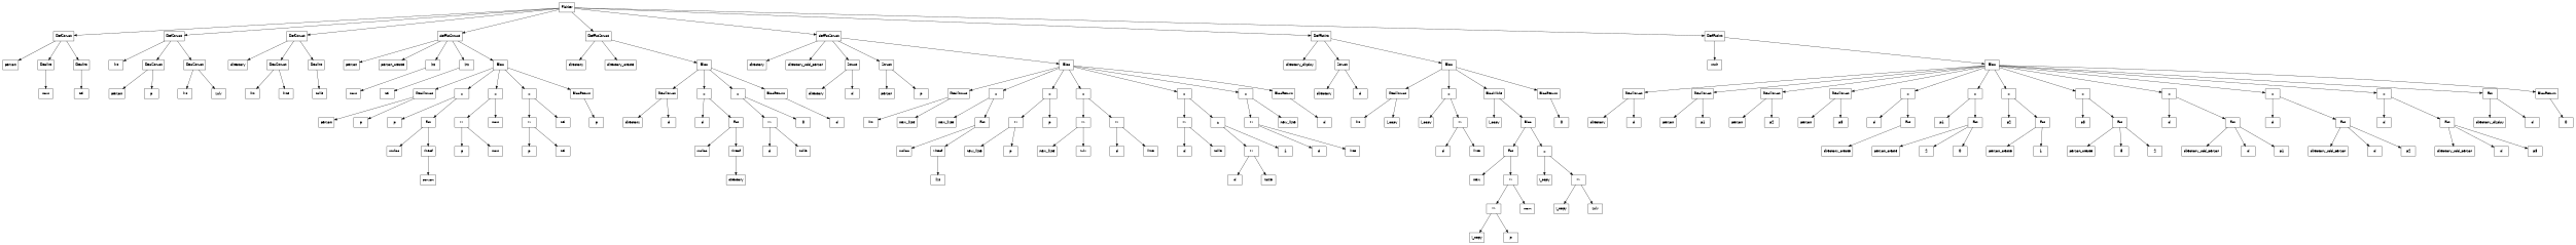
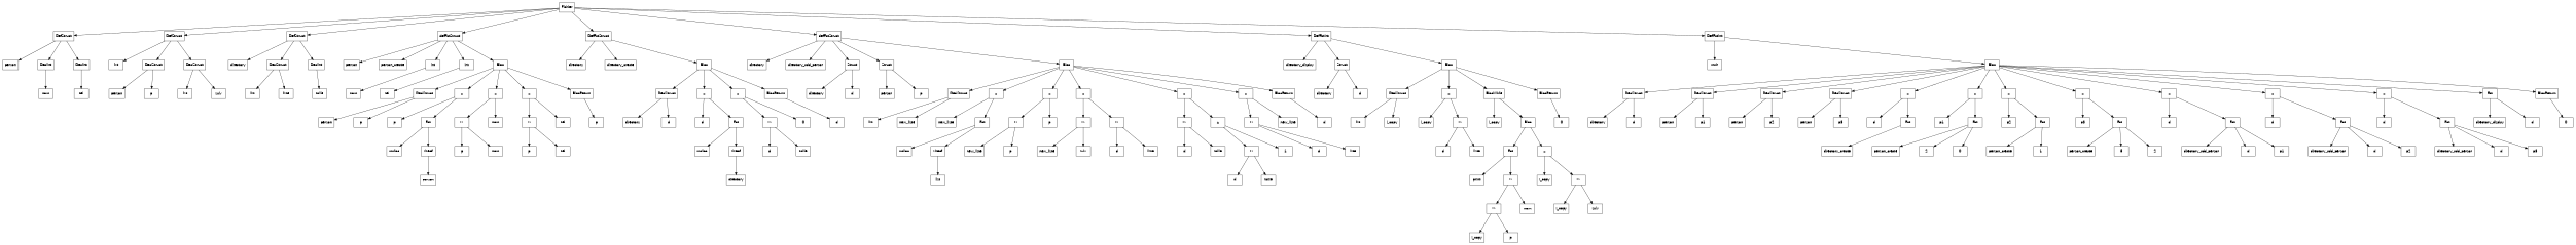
  digraph {
    fontname=Lato
    nodesep=1
    ranksep=1
    node [fontname=Lato shape=box]
    edge [fontname=Lato]
    n1 [label=Fichier]
    n2 [label=DefStruct]
    n3 [label=DefStruct]
    n4 [label=DefStruct]
    n5 [label=defFctStruct]
    n6 [label=DefFctStruct]
    n7 [label=defFctStruct]
    n8 [label=DefFctInt]
    n9 [label=DefFctInt]
    n10 [label=person]
    n11 [label=DeclInt]
    n12 [label=DeclInt]
    n13 [label=list]
    n14 [label=DeclStruct]
    n15 [label=DeclStruct]
    n16 [label=directory]
    n17 [label=DeclStruct]
    n18 [label=DeclInt]
    n19 [label=person]
    n20 [label=person_create]
    n21 [label=Int]
    n22 [label=Int]
    n23 [label=Bloc]
    n24 [label=directory]
    n25 [label=directory_create]
    n26 [label=Bloc]
    n27 [label=directory]
    n28 [label=directory_add_person]
    n29 [label=Struct]
    n30 [label=Struct]
    n31 [label=Bloc]
    n32 [label=directory_display]
    n33 [label=Struct]
    n34 [label=Bloc]
    n35 [label=main]
    n36 [label=Bloc]
    n37 [label=nom]
    n38 [label=tel]
    n39 [label=person]
    n40 [label=p]
    n41 [label=list]
    n42 [label=suiv]
    n43 [label=list]
    n44 [label=liste]
    n45 [label=taille]
    n46 [label=nom]
    n47 [label=tel]
    n48 [label=DeclStruct]
    n49 [label="="]
    n50 [label="="]
    n51 [label="="]
    n52 [label=BlocReturn]
    n53 [label=person]
    n54 [label=p]
    n55 [label=p]
    n56 [label=Fct]
    n57 [label="->"]
    n58 [label=nom]
    n59 [label="->"]
    n60 [label=tel]
    n61 [label=p]
    n62 [label=malloc]
    n63 [label=sizeof]
    n64 [label=person]
    n65 [label=p]
    n66 [label=nom]
    n67 [label=p]
    n68 [label=tel]
    n69 [label=DeclStruct]
    n70 [label="="]
    n71 [label="="]
    n72 [label=BlocReturn]
    n73 [label=directory]
    n74 [label=d]
    n75 [label=d]
    n76 [label=Fct]
    n77 [label="->"]
    n78 [label=0]
    n79 [label=d]
    n80 [label=malloc]
    n81 [label=sizeof]
    n82 [label=directory]
    n83 [label=d]
    n84 [label=taille]
    n85 [label=directory]
    n86 [label=d]
    n87 [label=person]
    n88 [label=p]
    n89 [label=DeclStruct]
    n90 [label="="]
    n91 [label="="]
    n92 [label="="]
    n93 [label="="]
    n94 [label="="]
    n95 [label=BlocReturn]
    n96 [label=list]
    n97 [label=new_liste]
    n98 [label=new_liste]
    n99 [label=Fct]
    n100 [label="->"]
    n101 [label=p]
    n102 [label="->"]
    n103 [label="->"]
    n104 [label="->"]
    n105 [label="+"]
    n106 [label="->"]
    n107 [label=new_liste]
    n108 [label=d]
    n109 [label=malloc]
    n110 [label=sizeof]
    n111 [label=list]
    n112 [label=new_liste]
    n113 [label=p]
    n114 [label=new_liste]
    n115 [label=suiv]
    n116 [label=d]
    n117 [label=liste]
    n118 [label=d]
    n119 [label=taille]
    n120 [label="->"]
    n121 [label=1]
    n122 [label=d]
    n123 [label=taille]
    n124 [label=d]
    n125 [label=liste]
    n126 [label=directory]
    n127 [label=d]
    n128 [label=DeclStruct]
    n129 [label="="]
    n130 [label=BlocWhile]
    n131 [label=BlocReturn]
    n132 [label=list]
    n133 [label=l_copy]
    n134 [label=l_copy]
    n135 [label="->"]
    n136 [label=l_copy]
    n137 [label=Bloc]
    n138 [label=0]
    n139 [label=d]
    n140 [label=liste]
    n141 [label=Fct]
    n142 [label="="]
-   n143 [label=new]
+   n143 [label=print]
    n144 [label="->"]
    n145 [label=l_copy]
    n146 [label="->"]
    n147 [label="->"]
    n148 [label=nom]
    n149 [label=l_copy]
    n150 [label=p]
    n151 [label=l_copy]
    n152 [label=suiv]
    n153 [label=DeclStruct]
    n154 [label=DeclStruct]
    n155 [label=DeclStruct]
    n156 [label=DeclStruct]
    n157 [label="="]
    n158 [label="="]
    n159 [label="="]
    n160 [label="="]
    n161 [label="="]
    n162 [label="="]
    n163 [label="="]
    n164 [label=Fct]
    n165 [label=BlocReturn]
    n166 [label=directory]
    n167 [label=d]
    n168 [label=person]
    n169 [label=p1]
    n170 [label=person]
    n171 [label=p2]
    n172 [label=person]
    n173 [label=p3]
    n174 [label=d]
    n175 [label=Fct]
    n176 [label=p1]
    n177 [label=Fct]
    n178 [label=p2]
    n179 [label=Fct]
    n180 [label=p3]
    n181 [label=Fct]
    n182 [label=d]
    n183 [label=Fct]
    n184 [label=d]
    n185 [label=Fct]
    n186 [label=d]
    n187 [label=Fct]
    n188 [label=directory_display]
    n189 [label=d]
    n190 [label=0]
    n191 [label=directory_create]
    n192 [label=person_create]
    n193 [label=2]
    n194 [label=0]
    n195 [label=person_create]
    n196 [label=1]
    n197 [label=person_create]
    n198 [label=5]
    n199 [label=2]
    n200 [label=directory_add_person]
    n201 [label=d]
    n202 [label=p1]
    n203 [label=directory_add_person]
    n204 [label=d]
    n205 [label=p2]
    n206 [label=directory_add_person]
    n207 [label=d]
    n208 [label=p3]
    n1 -> n2
    n1 -> n3
    n1 -> n4
    n1 -> n5
    n1 -> n6
    n1 -> n7
    n1 -> n8
    n1 -> n9
    n2 -> n10
    n2 -> n11
    n2 -> n12
    n3 -> n13
    n3 -> n14
    n3 -> n15
    n4 -> n16
    n4 -> n17
    n4 -> n18
    n5 -> n19
    n5 -> n20
    n5 -> n21
    n5 -> n22
    n5 -> n23
    n6 -> n24
    n6 -> n25
    n6 -> n26
    n7 -> n27
    n7 -> n28
    n7 -> n29
    n7 -> n30
    n7 -> n31
    n8 -> n32
    n8 -> n33
    n8 -> n34
    n9 -> n35
    n9 -> n36
    n11 -> n37
    n12 -> n38
    n14 -> n39
    n14 -> n40
    n15 -> n41
    n15 -> n42
    n17 -> n43
    n17 -> n44
    n18 -> n45
    n21 -> n46
    n22 -> n47
    n23 -> n48
    n23 -> n49
    n23 -> n50
    n23 -> n51
    n23 -> n52
    n26 -> n69
    n26 -> n70
    n26 -> n71
    n26 -> n72
    n29 -> n85
    n29 -> n86
    n30 -> n87
    n30 -> n88
    n31 -> n89
    n31 -> n90
    n31 -> n91
    n31 -> n92
    n31 -> n93
    n31 -> n94
    n31 -> n95
    n33 -> n126
    n33 -> n127
    n34 -> n128
    n34 -> n129
    n34 -> n130
    n34 -> n131
    n36 -> n153
    n36 -> n154
    n36 -> n155
    n36 -> n156
    n36 -> n157
    n36 -> n158
    n36 -> n159
    n36 -> n160
    n36 -> n161
    n36 -> n162
    n36 -> n163
    n36 -> n164
    n36 -> n165
    n48 -> n53
    n48 -> n54
    n49 -> n55
    n49 -> n56
    n50 -> n57
    n50 -> n58
    n51 -> n59
    n51 -> n60
    n52 -> n61
    n56 -> n62
    n56 -> n63
    n57 -> n65
    n57 -> n66
    n59 -> n67
    n59 -> n68
    n63 -> n64
    n69 -> n73
    n69 -> n74
    n70 -> n75
    n70 -> n76
    n71 -> n77
    n71 -> n78
    n72 -> n79
    n76 -> n80
    n76 -> n81
    n77 -> n83
    n77 -> n84
    n81 -> n82
    n89 -> n96
    n89 -> n97
    n90 -> n98
    n90 -> n99
    n91 -> n100
    n91 -> n101
    n92 -> n102
    n92 -> n103
    n93 -> n104
    n93 -> n105
    n94 -> n106
    n94 -> n107
    n95 -> n108
    n99 -> n109
    n99 -> n110
    n100 -> n112
    n100 -> n113
    n102 -> n114
    n102 -> n115
    n103 -> n116
    n103 -> n117
    n104 -> n118
    n104 -> n119
    n105 -> n120
    n105 -> n121
    n106 -> n124
    n106 -> n125
    n110 -> n111
    n120 -> n122
    n120 -> n123
    n128 -> n132
    n128 -> n133
    n129 -> n134
    n129 -> n135
    n130 -> n136
    n130 -> n137
    n131 -> n138
    n135 -> n139
    n135 -> n140
    n137 -> n141
    n137 -> n142
    n141 -> n143
    n141 -> n144
    n142 -> n145
    n142 -> n146
    n144 -> n147
    n144 -> n148
    n146 -> n151
    n146 -> n152
    n147 -> n149
    n147 -> n150
    n153 -> n166
    n153 -> n167
    n154 -> n168
    n154 -> n169
    n155 -> n170
    n155 -> n171
    n156 -> n172
    n156 -> n173
    n157 -> n174
    n157 -> n175
    n158 -> n176
    n158 -> n177
    n159 -> n178
    n159 -> n179
    n160 -> n180
    n160 -> n181
    n161 -> n182
    n161 -> n183
    n162 -> n184
    n162 -> n185
    n163 -> n186
    n163 -> n187
    n164 -> n188
    n164 -> n189
    n165 -> n190
    n175 -> n191
    n177 -> n192
    n177 -> n193
    n177 -> n194
    n179 -> n195
    n179 -> n196
    n181 -> n197
    n181 -> n198
    n181 -> n199
    n183 -> n200
    n183 -> n201
    n183 -> n202
    n185 -> n203
    n185 -> n204
    n185 -> n205
    n187 -> n206
    n187 -> n207
    n187 -> n208
  }
